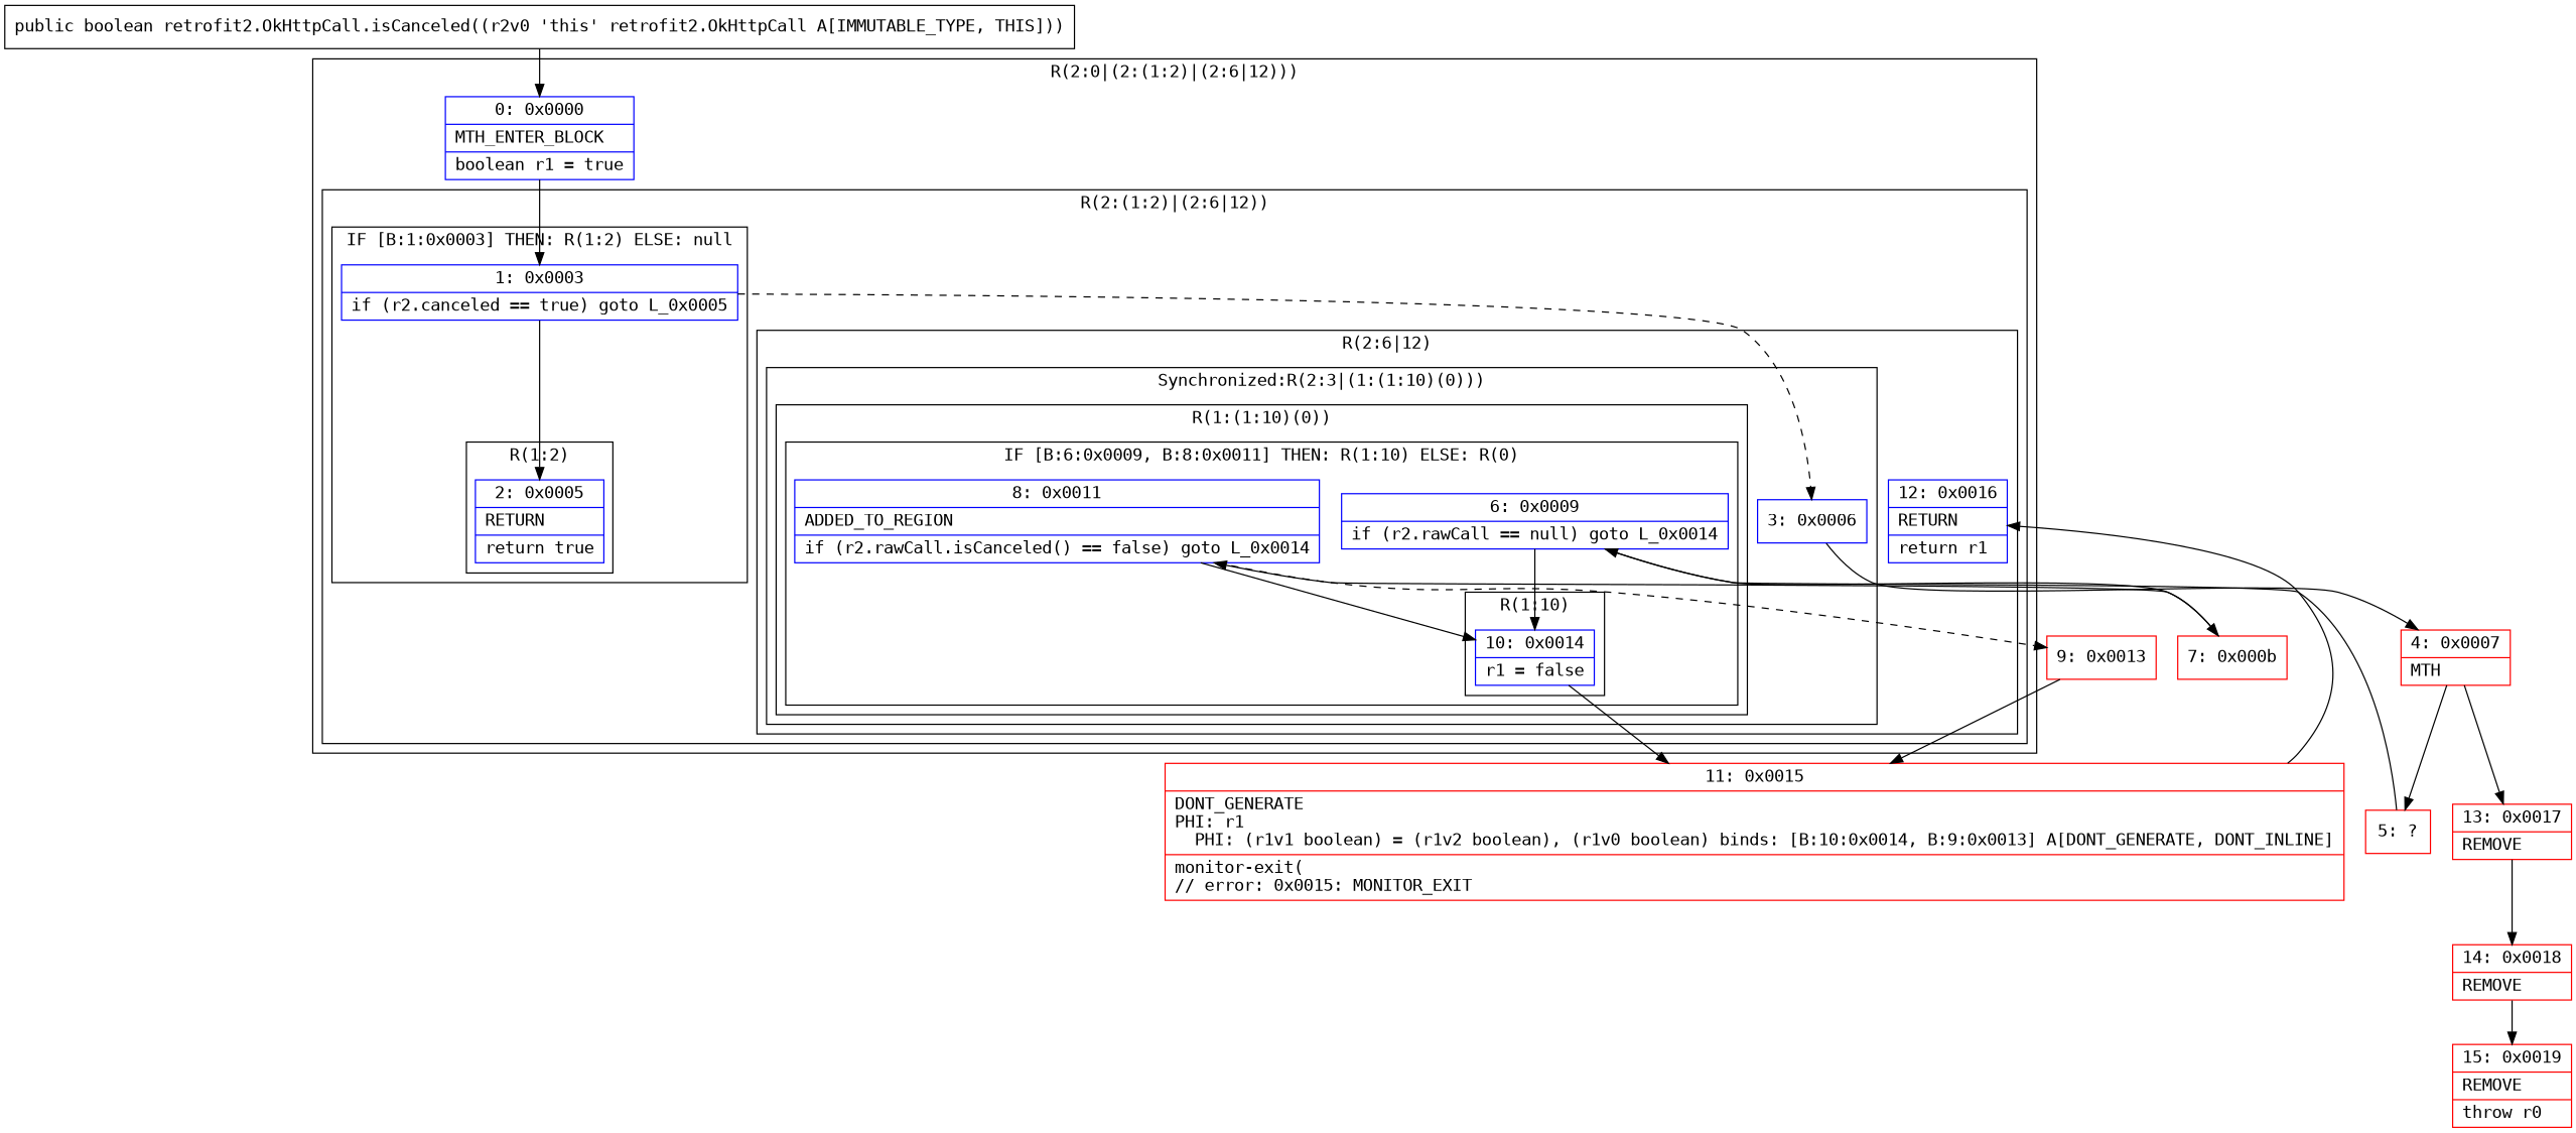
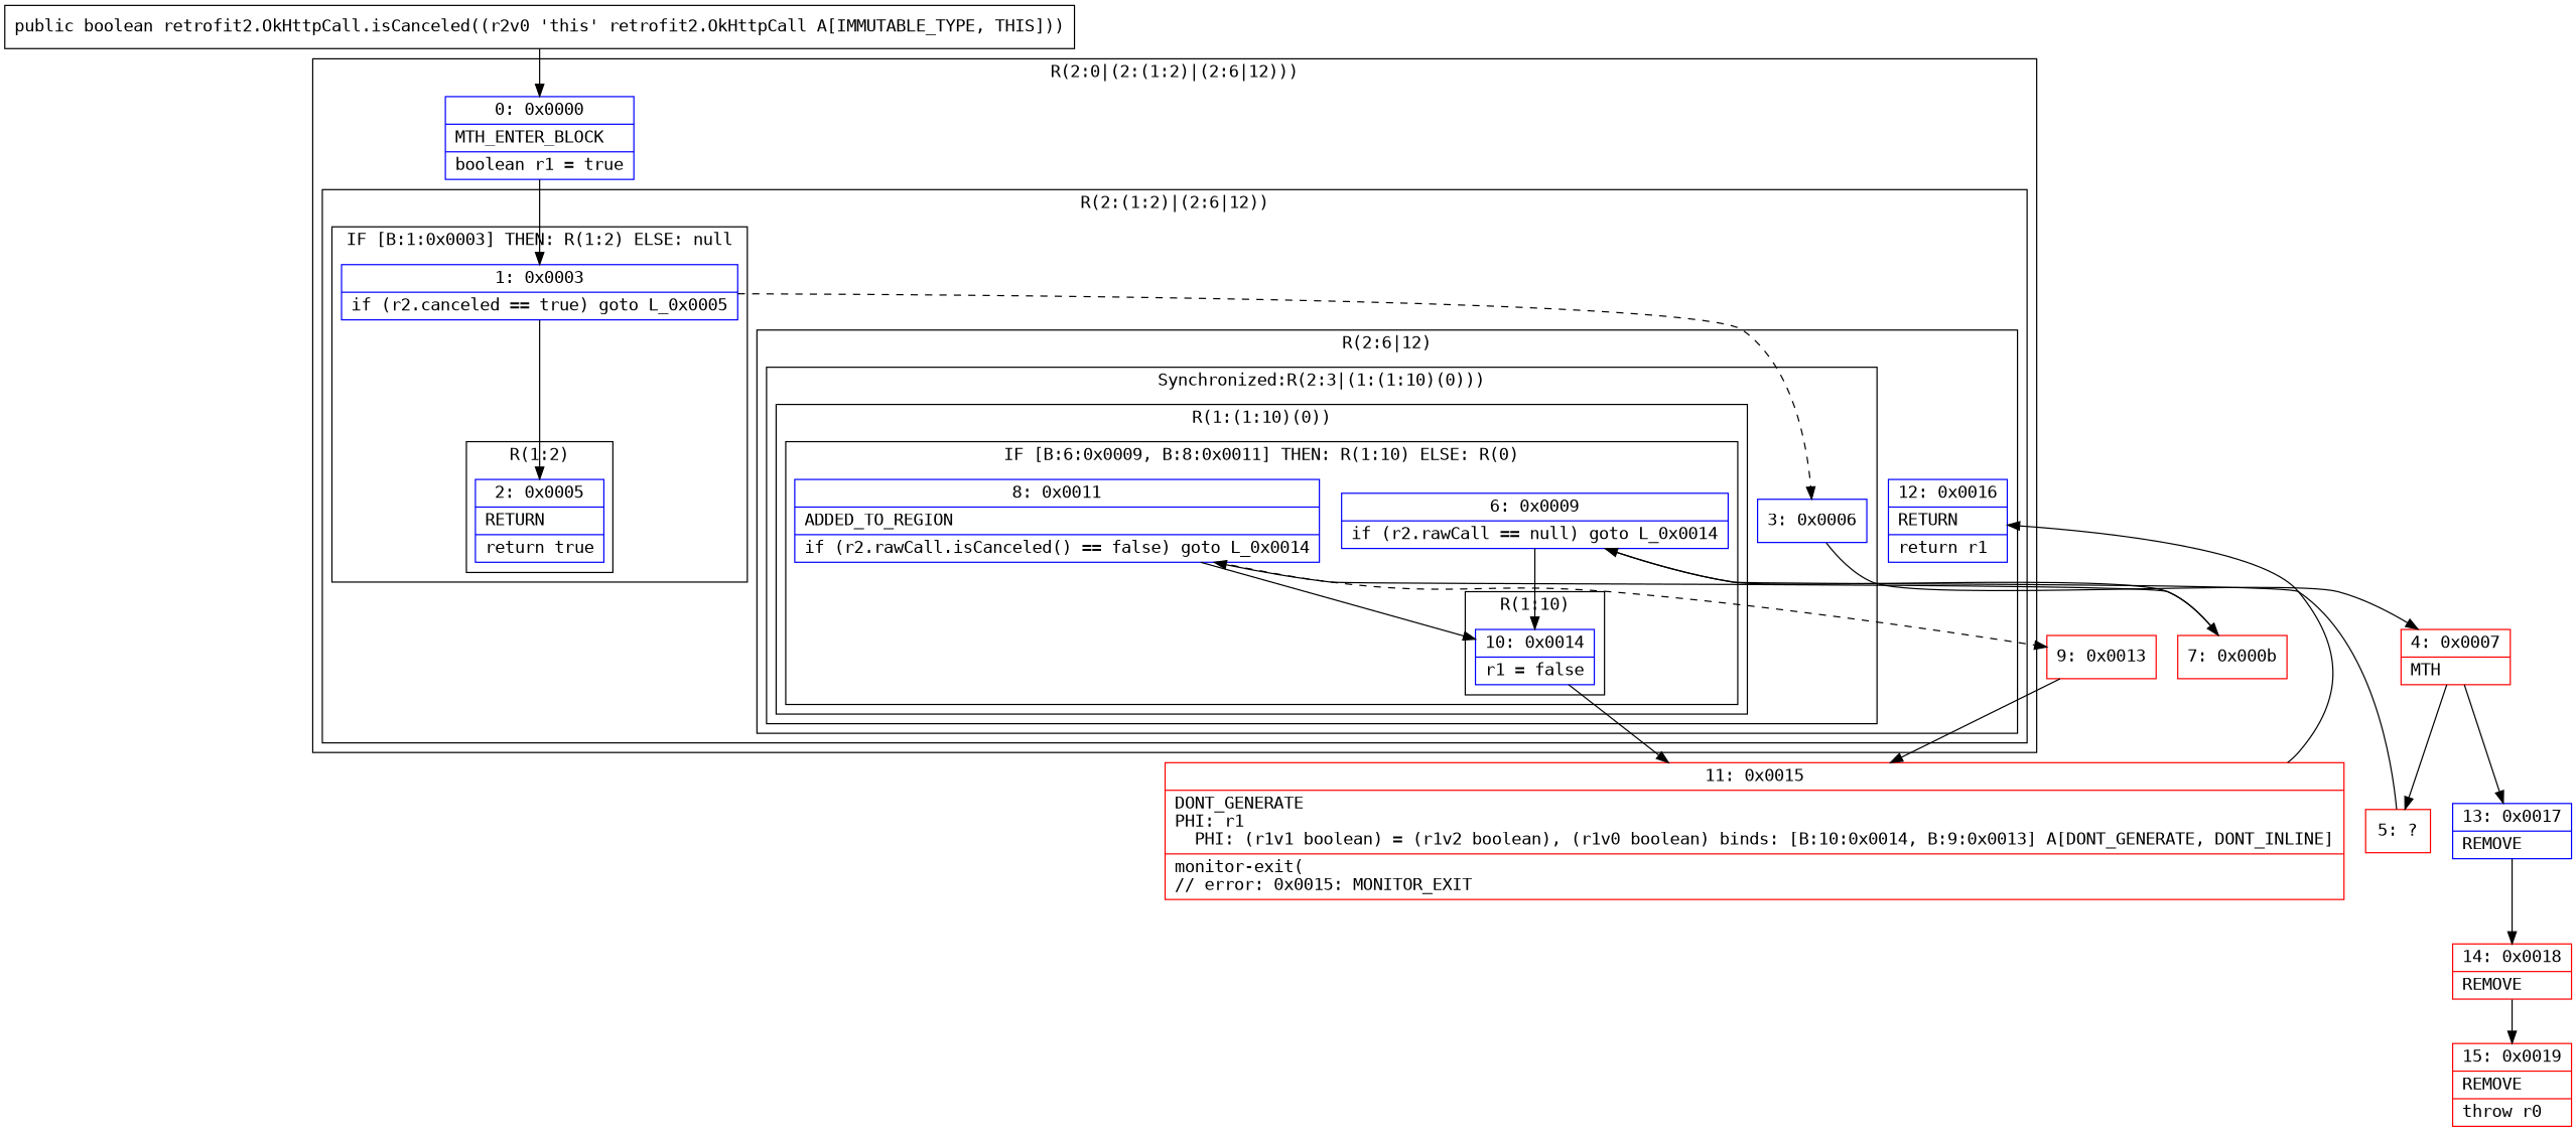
  digraph {
    fontname="DejaVu Sans Mono"
    node [color=blue fontname="DejaVu Sans Mono" shape=record]
    edge [fontname="DejaVu Sans Mono"]
    n1 [label="{2\:\ 0x0005|RETURN\l|return true\l}"]
    n2 [label="{1\:\ 0x0003|if (r2.canceled == true) goto L_0x0005\l}"]
    n3 [label="{10\:\ 0x0014|r1 = false\l}"]
    n4 [label="{6\:\ 0x0009|if (r2.rawCall == null) goto L_0x0014\l}"]
    n5 [label="{8\:\ 0x0011|ADDED_TO_REGION\l|if (r2.rawCall.isCanceled() == false) goto L_0x0014\l}"]
    n6 [label="{3\:\ 0x0006}"]
    n7 [label="{12\:\ 0x0016|RETURN\l|return r1\l}"]
    n8 [label="{0\:\ 0x0000|MTH_ENTER_BLOCK\l|boolean r1 = true\l}"]
    n9 [color=red label="{11\:\ 0x0015|DONT_GENERATE\lPHI: r1 \l  PHI: (r1v1 boolean) = (r1v2 boolean), (r1v0 boolean) binds: [B:10:0x0014, B:9:0x0013] A[DONT_GENERATE, DONT_INLINE]\l|monitor\-exit(\l\/\/ error: 0x0015: MONITOR_EXIT  \l}"]
    n10 [color=red label="{7\:\ 0x000b}"]
    n11 [color=red label="{9\:\ 0x0013}"]
    n12 [color=red label="{4\:\ 0x0007|MTH\l}"]
    n13 [color=red label="{5\:\ ?}"]
-   n14 [color=red label="{13\:\ 0x0017|REMOVE\l}"]
+   n14 [label="{13\:\ 0x0017|REMOVE\l}"]
    n15 [color=red label="{14\:\ 0x0018|REMOVE\l}"]
    n16 [color=red label="{15\:\ 0x0019|REMOVE\l|throw r0\l}"]
    n17 [label="{public boolean retrofit2.OkHttpCall.isCanceled((r2v0 'this' retrofit2.OkHttpCall A[IMMUTABLE_TYPE, THIS])) }" color=""]
    subgraph cluster_1 {
      label="R(2:0|(2:(1:2)|(2:6|12)))"
      n8
      subgraph cluster_2 {
        label="R(2:(1:2)|(2:6|12))"
        subgraph cluster_3 {
          label="IF [B:1:0x0003] THEN: R(1:2) ELSE: null"
          n2
          subgraph cluster_4 {
            label="R(1:2)"
            n1
          }
        }
        subgraph cluster_5 {
          label="R(2:6|12)"
          n7
          subgraph cluster_6 {
            label="Synchronized:R(2:3|(1:(1:10)(0)))"
            n6
            subgraph cluster_7 {
              label="R(1:(1:10)(0))"
              subgraph cluster_8 {
                label="IF [B:6:0x0009, B:8:0x0011] THEN: R(1:10) ELSE: R(0)"
                n4
                n5
                subgraph cluster_9 {
                  label="R(1:10)"
                  n3
                }
                subgraph cluster_10 {
                  label="R(0)"
                }
              }
            }
          }
        }
      }
    }
    n2 -> n1
    n2 -> n6 [style=dashed]
    n3 -> n9
    n4 -> n3
    n4 -> n10 [style=solid]
    n5 -> n3
    n5 -> n11 [style=dashed]
    n6 -> n12
    n8 -> n2
    n9 -> n7
    n10 -> n5
    n11 -> n9
    n12 -> n13
    n12 -> n14
    n13 -> n4
    n14 -> n15
    n15 -> n16
    n17 -> n8
  }
